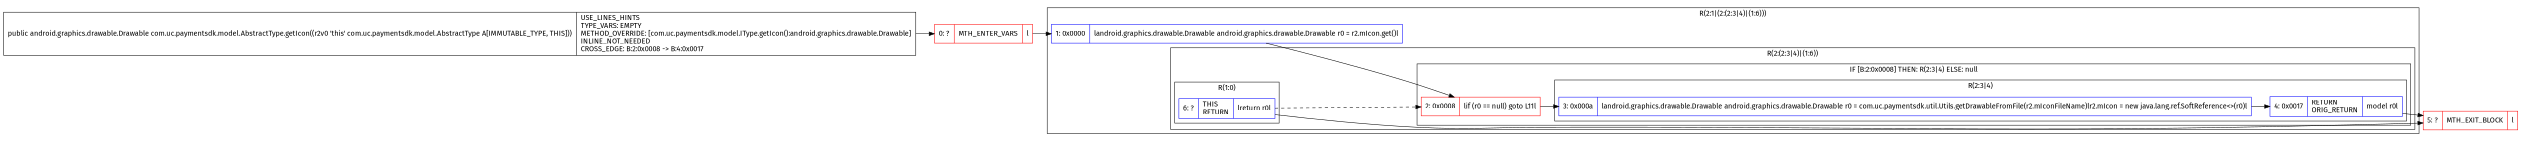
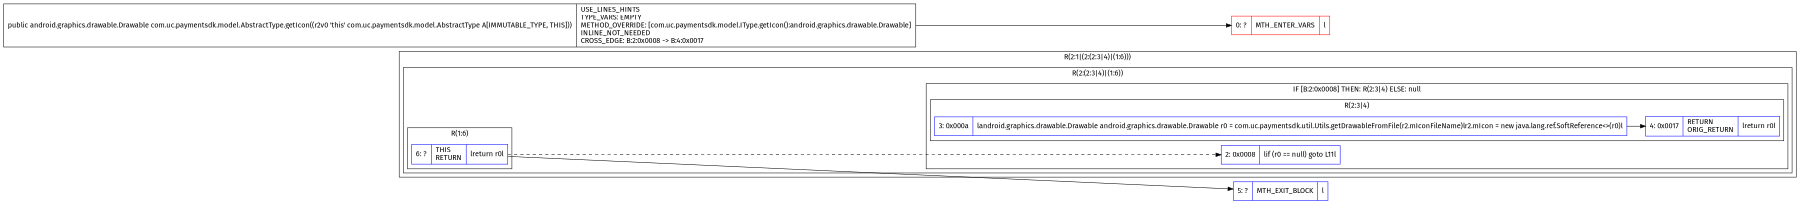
  digraph {
    fontname="Fira Sans"
    rankdir=LR
    node [color=blue fontname="Fira Sans" shape=record]
    edge [fontname="Fira Sans"]
    n1 [label="{3\:\ 0x000a|landroid.graphics.drawable.Drawable android.graphics.drawable.Drawable r0 = com.uc.paymentsdk.util.Utils.getDrawableFromFile(r2.mIconFileName)lr2.mIcon = new java.lang.ref.SoftReference\<\>(r0)l}"]
-   n2 [label="{4\:\ 0x0017|RETURN\lORIG_RETURN\l|model r0l}"]
-   n3 [color=red label="{2\:\ 0x0008|lif (r0 == null) goto L11l}"]
+   n2 [label="{4\:\ 0x0017|RETURN\lORIG_RETURN\l|lreturn r0l}"]
+   n3 [label="{2\:\ 0x0008|lif (r0 == null) goto L11l}"]
    n4 [label="{6\:\ ?|THIS\lRETURN\l|lreturn r0l}"]
-   n5 [label="{1\:\ 0x0000|landroid.graphics.drawable.Drawable android.graphics.drawable.Drawable r0 = r2.mIcon.get()l}"]
-   n6 [color=red label="{5\:\ ?|MTH_EXIT_BLOCK\l|l}"]
+   n6 [label="{5\:\ ?|MTH_EXIT_BLOCK\l|l}"]
    n7 [color=red label="{0\:\ ?|MTH_ENTER_VARS\l|l}"]
    n8 [label="{public android.graphics.drawable.Drawable com.uc.paymentsdk.model.AbstractType.getIcon((r2v0 'this' com.uc.paymentsdk.model.AbstractType A[IMMUTABLE_TYPE, THIS]))  | USE_LINES_HINTS\lTYPE_VARS: EMPTY\lMETHOD_OVERRIDE: [com.uc.paymentsdk.model.IType.getIcon():android.graphics.drawable.Drawable]\lINLINE_NOT_NEEDED\lCROSS_EDGE: B:2:0x0008 \-\> B:4:0x0017\l}" color=""]
    subgraph cluster_1 {
      label="R(2:1|(2:(2:3|4)|(1:6)))"
-     n5
      subgraph cluster_2 {
        label="R(2:(2:3|4)|(1:6))"
        subgraph cluster_3 {
          label="IF [B:2:0x0008] THEN: R(2:3|4) ELSE: null"
          n3
          subgraph cluster_4 {
            label="R(2:3|4)"
            n1
            n2
          }
        }
        subgraph cluster_5 {
-         label="R(1:0)"
+         label="R(1:6)"
          n4
        }
      }
    }
    n1 -> n2
-   n2 -> n6
-   n3 -> n1
    n4 -> n3 [style=dashed]
    n4 -> n6
-   n5 -> n3
-   n7 -> n5
    n8 -> n7
  }
